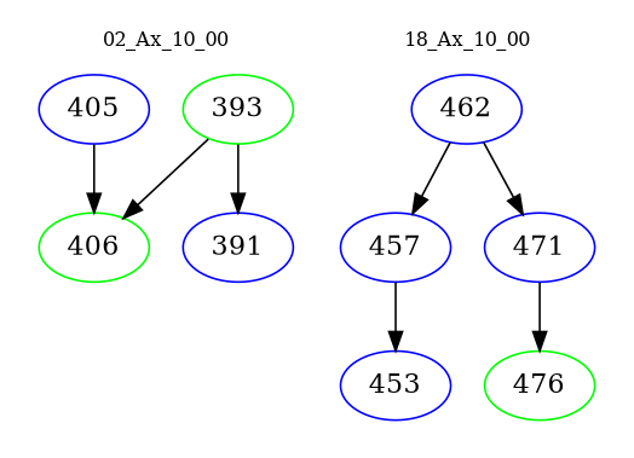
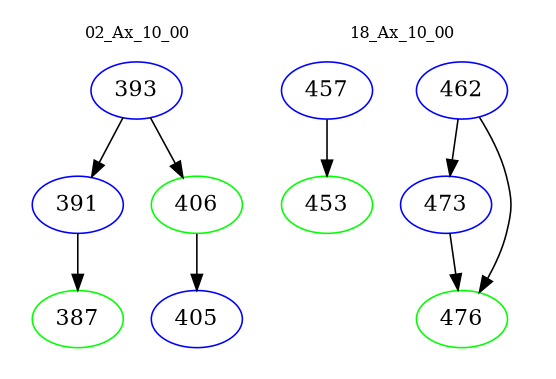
  digraph {
    node [color=blue]
    edge [color=black]
-   n1 [color=green label=393]
+   n1 [label=393]
    n2 [label=391]
    n3 [label=405]
+   n4 [color=green label=387]
    n5 [color=green label=406]
    n6 [label=462]
    n7 [label=457]
-   n8 [label=471]
-   n9 [label=453]
+   n8 [label=473]
+   n9 [color=green label=453]
    n10 [color=green label=476]
    subgraph cluster_1 {
      color=white
      fontsize=10
      label="02_Ax_10_00"
      n1
      n2
      n3
+     n4
      n5
    }
    subgraph cluster_2 {
      color=white
      fontsize=10
      label="18_Ax_10_00"
      n6
      n7
      n8
      n9
      n10
    }
    n1 -> n2
    n1 -> n5
-   n3 -> n5
-   n6 -> n7
+   n2 -> n4
+   n5 -> n3
+   n6 -> n10
    n6 -> n8
    n7 -> n9
    n8 -> n10
  }
